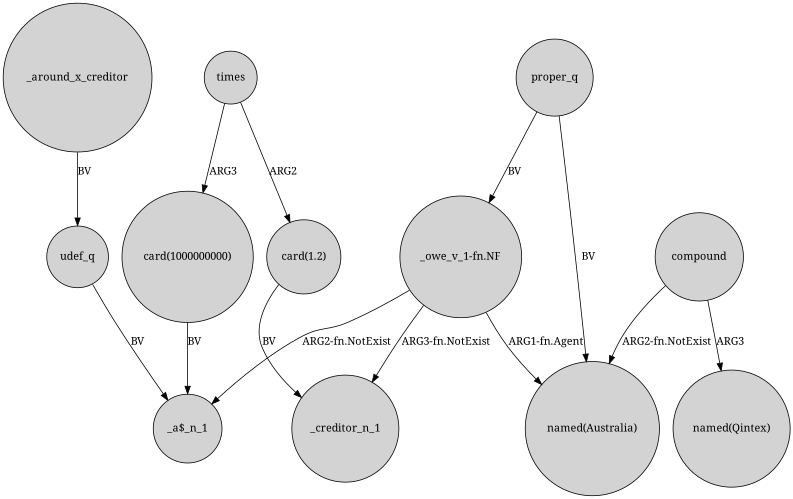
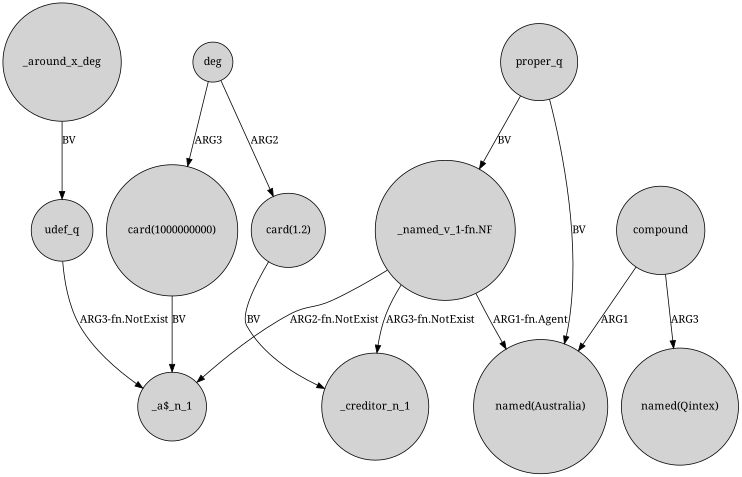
  digraph {
    fontname="Noto Serif"
    node [fontname="Noto Serif" shape=circle style=filled]
    edge [fontname="Noto Serif"]
    udef_q
    "_a$_n_1"
-   "_owe_v_1-fn.NF"
+   "_owe_v_1-fn.NF" [label="_named_v_1-fn.NF"]
    _creditor_n_1
    "named(Australia)"
-   times
+   times [label=deg]
    "card(1.2)"
    "card(1000000000)"
    compound
    "named(Qintex)"
    proper_q
-   _around_x_deg [label=_around_x_creditor]
-   udef_q -> "_a$_n_1" [label=BV]
+   _around_x_deg
+   udef_q -> "_a$_n_1" [label="ARG3-fn.NotExist"]
    "_owe_v_1-fn.NF" -> "_a$_n_1" [label="ARG2-fn.NotExist"]
    "_owe_v_1-fn.NF" -> _creditor_n_1 [label="ARG3-fn.NotExist"]
    "_owe_v_1-fn.NF" -> "named(Australia)" [label="ARG1-fn.Agent"]
    times -> "card(1.2)" [label=ARG2]
    times -> "card(1000000000)" [label=ARG3]
    "card(1.2)" -> _creditor_n_1 [label=BV]
    "card(1000000000)" -> "_a$_n_1" [label=BV]
-   compound -> "named(Australia)" [label="ARG2-fn.NotExist"]
+   compound -> "named(Australia)" [label=ARG1]
    compound -> "named(Qintex)" [label=ARG3]
    proper_q -> "_owe_v_1-fn.NF" [label=BV]
    proper_q -> "named(Australia)" [label=BV]
    _around_x_deg -> udef_q [label=BV]
  }
